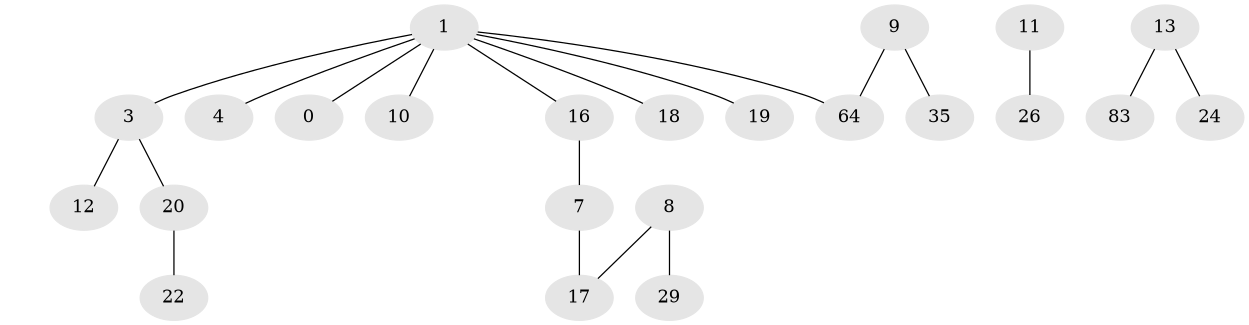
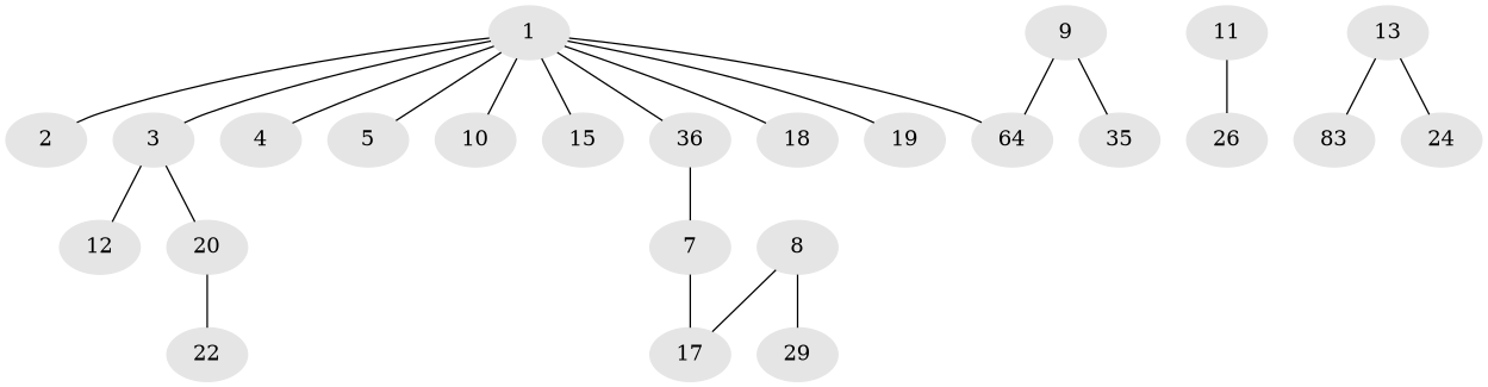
  graph {
    node [color=gray90 style=filled]
    edge [weight=1.0]
    1
+   2
    3
    4
-   5 [label=0]
+   5
    10
    n7 [label=64]
-   16
+   15
+   16 [label=36]
    18
    19
    12
    20
    11
    26
    7
    22
    17
    8
    n20 [label=29]
    9
    n22 [label=35]
    n23 [label=83]
    13
    24
+   1 -- 2
    1 -- 3
    1 -- 4
    1 -- 5
    1 -- 10
    1 -- n7
+   1 -- 15
    1 -- 16
    1 -- 18
    1 -- 19
    3 -- 12
    3 -- 20
    16 -- 7
    20 -- 22
    11 -- 26
    7 -- 17
    8 -- 17
    8 -- n20
    9 -- n7
    9 -- n22
    13 -- n23
    13 -- 24
  }
